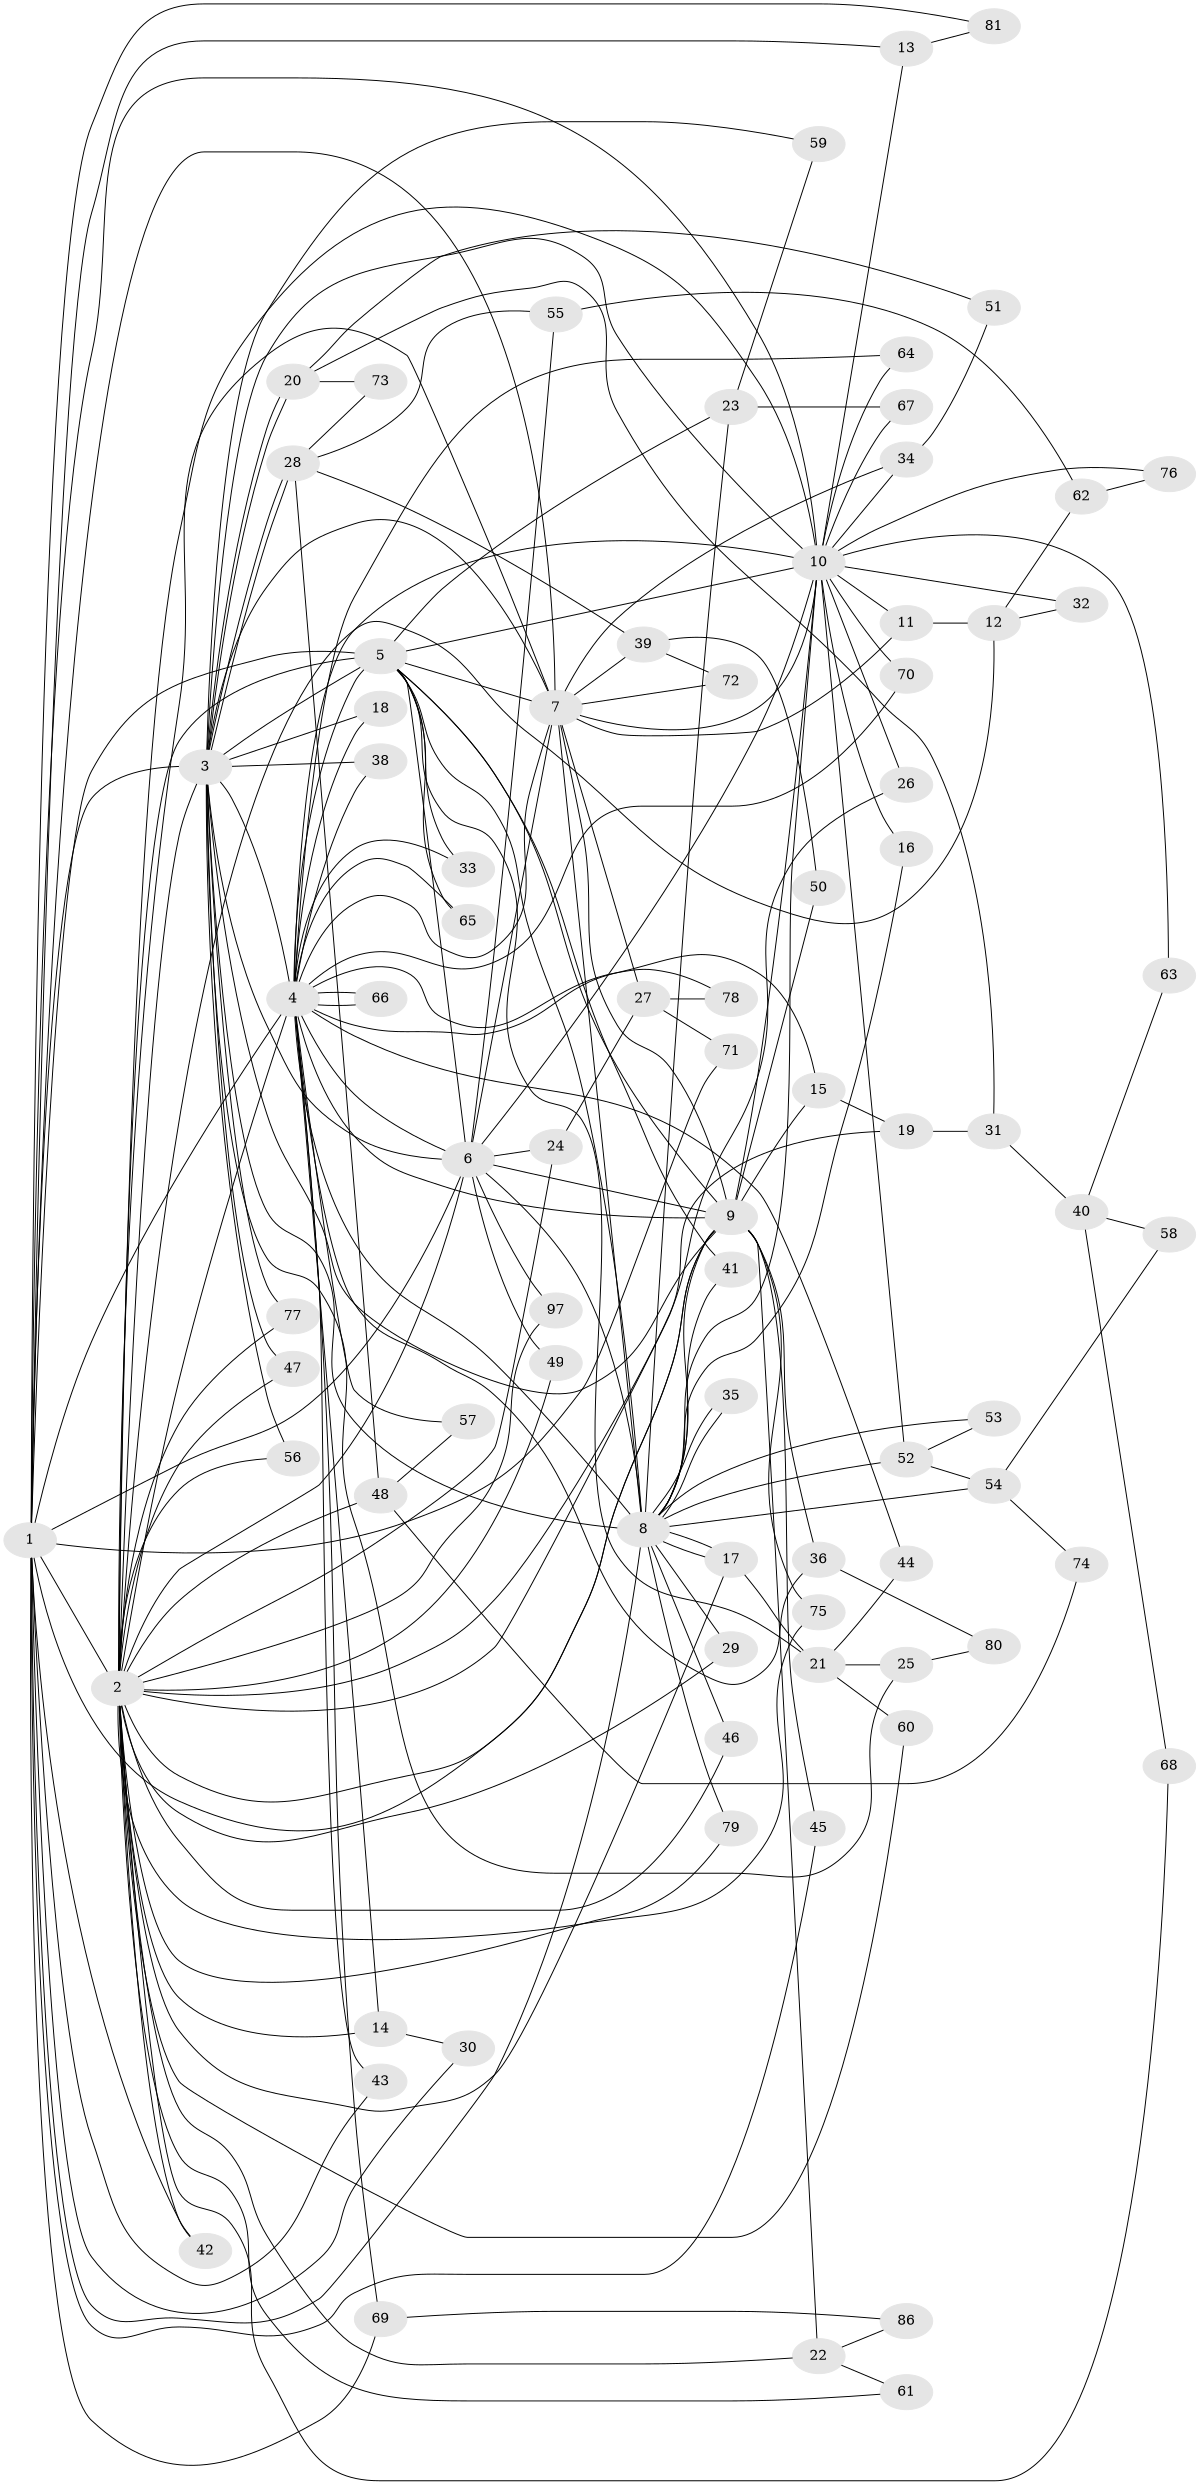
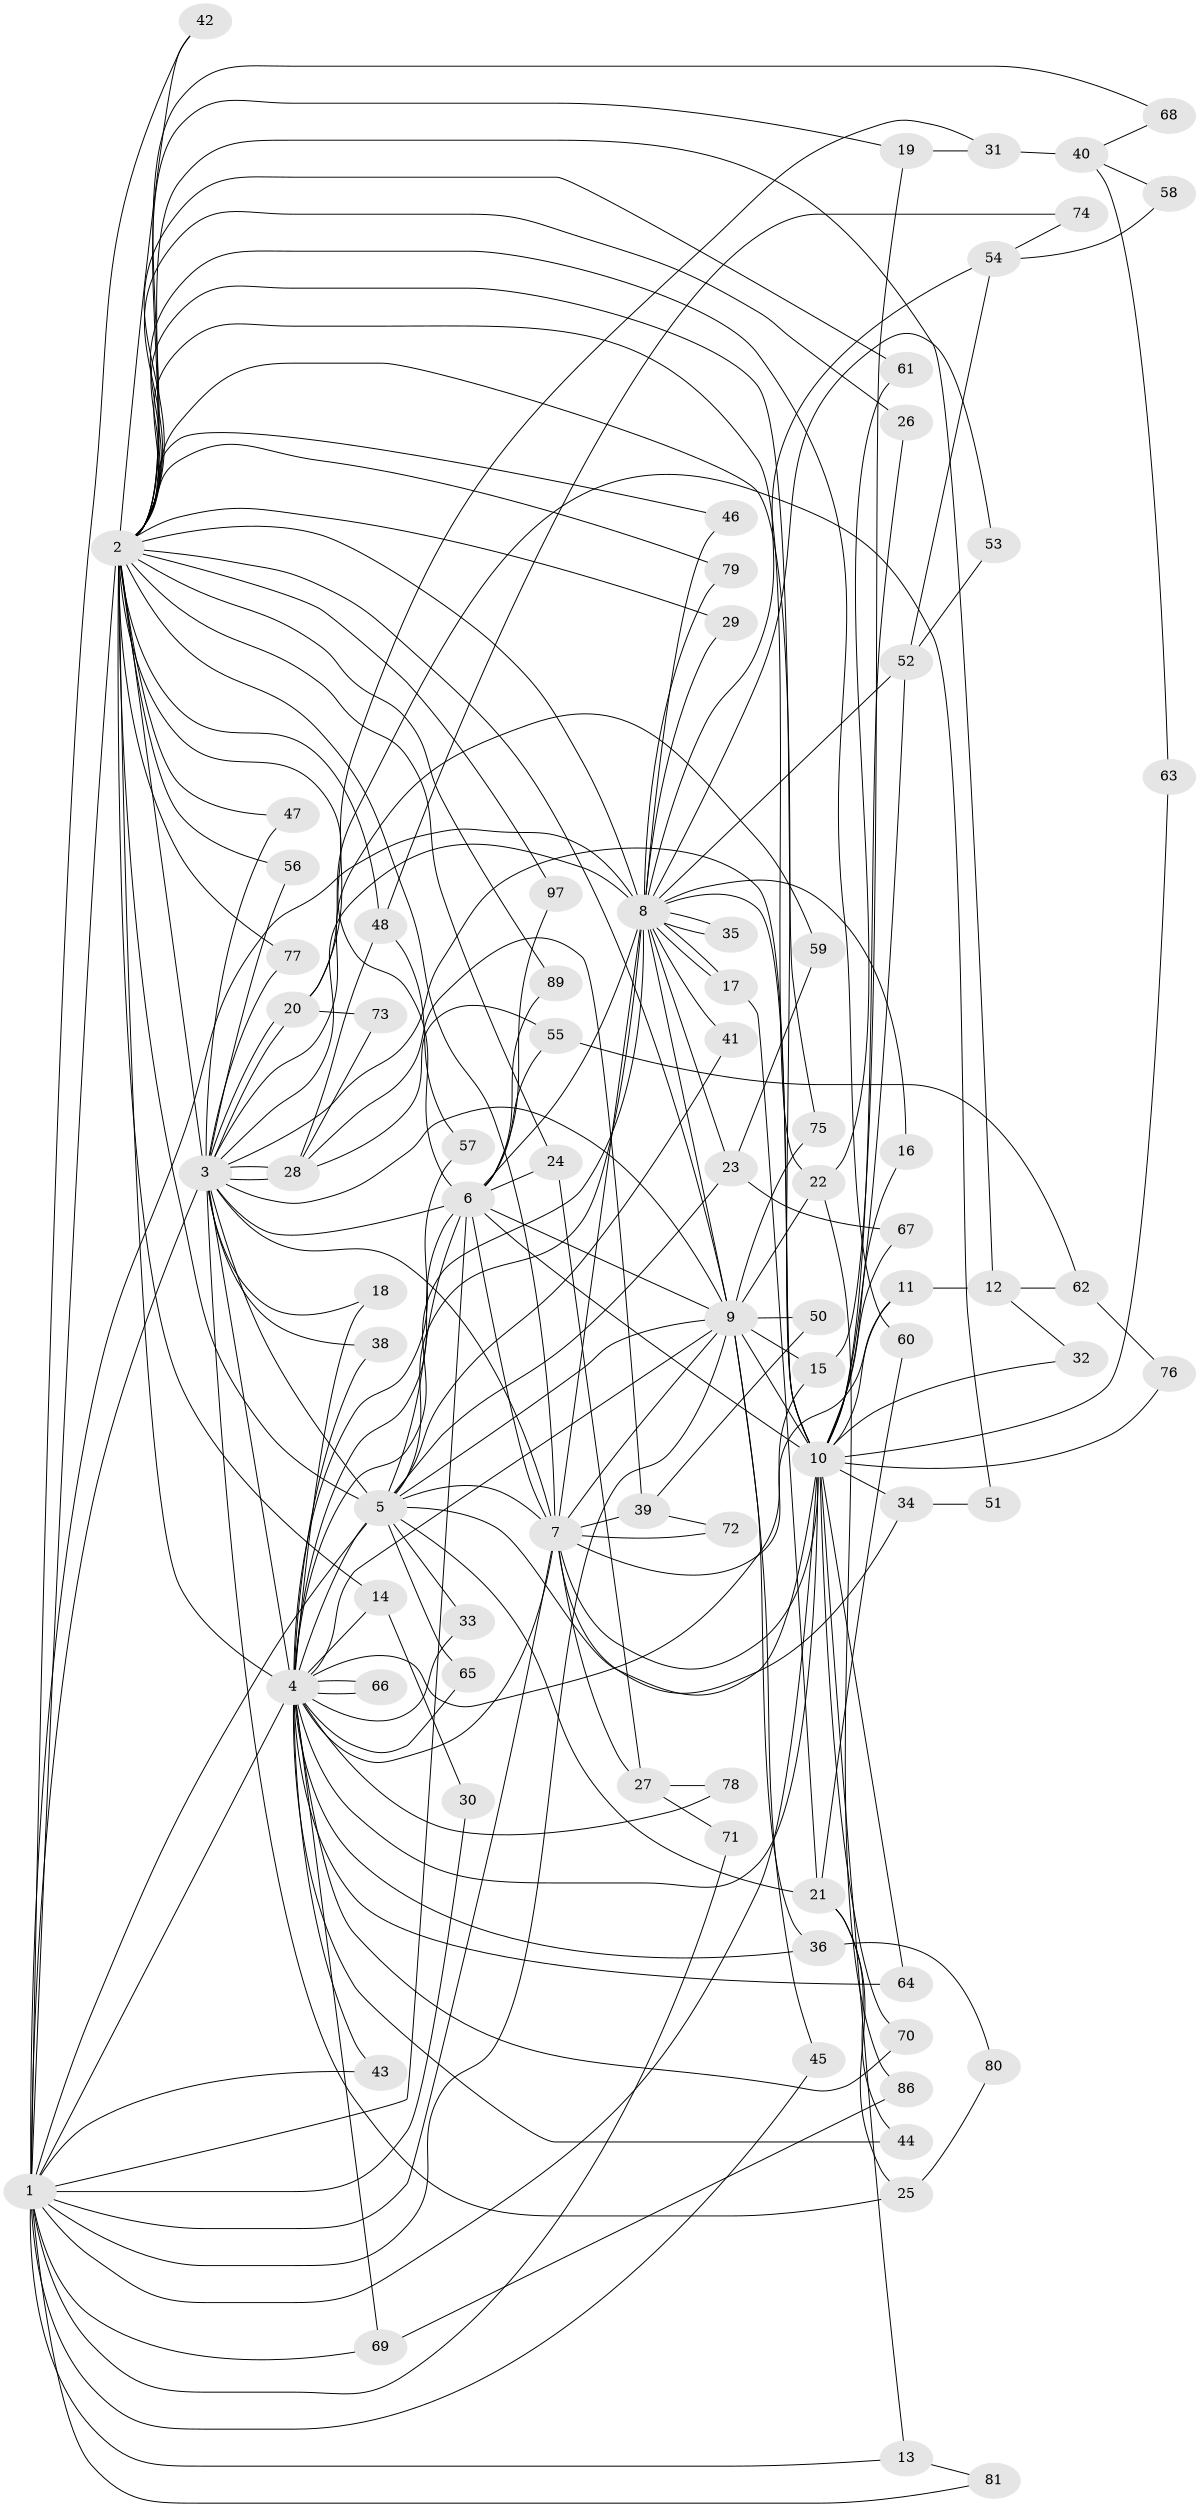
  graph {
    rankdir=LR
    node [color=gray90 style=filled]
    1
    2
    3
    4
    5
    6
    7
    8
    9
    10
    13
    30
    42
    43
    45
    69
    71
    81
    12
    14
    19
    22
    24
    26
    29
    n26 [label=97]
    46
    47
    48
-   49
+   49 [label=89]
    56
    60
    61
    68
    75
    77
    79
    18
    20
    25
    28
    38
    59
    15
    33
    36
    44
    57
    64
    65
    66
    70
    78
    21
    23
    41
    55
    11
    27
    34
    39
    72
    16
    17
    35
    52
    53
    54
    50
    32
    63
    67
    76
    n74 [label=86]
    62
    31
    74
    51
    73
    80
    40
    58
    1 -- 2
    1 -- 3
    1 -- 4
    1 -- 5
    1 -- 6
    1 -- 7
    1 -- 8
    1 -- 9
    1 -- 10
    1 -- 13
    1 -- 30
    1 -- 42
    1 -- 43
    1 -- 45
    1 -- 69
    1 -- 71
    1 -- 81
    2 -- 3
    2 -- 4
    2 -- 5
    2 -- 6
    2 -- 7
-   2 -- 17
+   2 -- 8
    2 -- 9
    2 -- 10
    2 -- 42
    2 -- 12
    2 -- 14
    2 -- 19
    2 -- 22
    2 -- 24
    2 -- 26
    2 -- 29
    2 -- n26
    2 -- 46
    2 -- 47
    2 -- 48
    2 -- 49
    2 -- 56
    2 -- 60
    2 -- 61
    2 -- 68
    2 -- 75
    2 -- 77
    2 -- 79
    3 -- 4
    3 -- 5
    3 -- 6
    3 -- 7
    3 -- 8
    3 -- 9
    3 -- 10
    3 -- 47
    3 -- 56
    3 -- 77
    3 -- 18
    3 -- 20
    3 -- 20
    3 -- 25
    3 -- 28
    3 -- 28
    3 -- 38
    3 -- 59
    4 -- 5
    4 -- 6
    4 -- 7
    4 -- 8
    4 -- 9
    4 -- 10
    4 -- 43
    4 -- 69
    4 -- 14
    4 -- 18
    4 -- 38
    4 -- 15
    4 -- 33
    4 -- 36
    4 -- 44
    4 -- 57
    4 -- 64
    4 -- 65
    4 -- 66
    4 -- 66
    4 -- 70
    4 -- 78
    5 -- 6
    5 -- 7
    5 -- 8
    5 -- 9
    5 -- 10
    5 -- 33
    5 -- 65
    5 -- 21
    5 -- 23
    5 -- 41
    6 -- 7
    6 -- 8
    6 -- 9
    6 -- 10
    6 -- 24
    6 -- n26
    6 -- 49
    6 -- 55
    7 -- 8
    7 -- 9
    7 -- 10
    7 -- 11
    7 -- 27
    7 -- 34
    7 -- 39
    7 -- 72
    8 -- 9
    8 -- 10
    8 -- 29
    8 -- 46
    8 -- 79
    8 -- 23
    8 -- 41
    8 -- 16
    8 -- 17
    8 -- 17
    8 -- 35
    8 -- 35
    8 -- 52
    8 -- 53
    8 -- 54
    9 -- 10
    9 -- 45
    9 -- 22
    9 -- 75
    9 -- 15
    9 -- 36
    9 -- 50
    10 -- 13
    10 -- 26
    10 -- 64
    10 -- 70
    10 -- 11
    10 -- 34
    10 -- 16
    10 -- 52
    10 -- 32
    10 -- 63
    10 -- 67
    10 -- 76
    13 -- 81
    69 -- n74
    12 -- 32
    12 -- 62
    14 -- 30
    19 -- 31
    22 -- 61
    22 -- n74
    24 -- 27
    48 -- 57
    48 -- 74
    20 -- 31
    20 -- 51
    20 -- 73
    25 -- 80
    28 -- 48
    28 -- 55
    28 -- 39
    28 -- 73
    15 -- 19
    36 -- 80
    21 -- 60
    21 -- 25
    21 -- 44
    23 -- 59
    23 -- 67
    55 -- 62
    11 -- 12
    27 -- 71
    27 -- 78
    34 -- 51
    39 -- 72
    39 -- 50
    17 -- 21
    52 -- 53
    52 -- 54
    54 -- 74
    54 -- 58
    62 -- 76
    31 -- 40
    40 -- 68
    40 -- 63
    40 -- 58
  }
